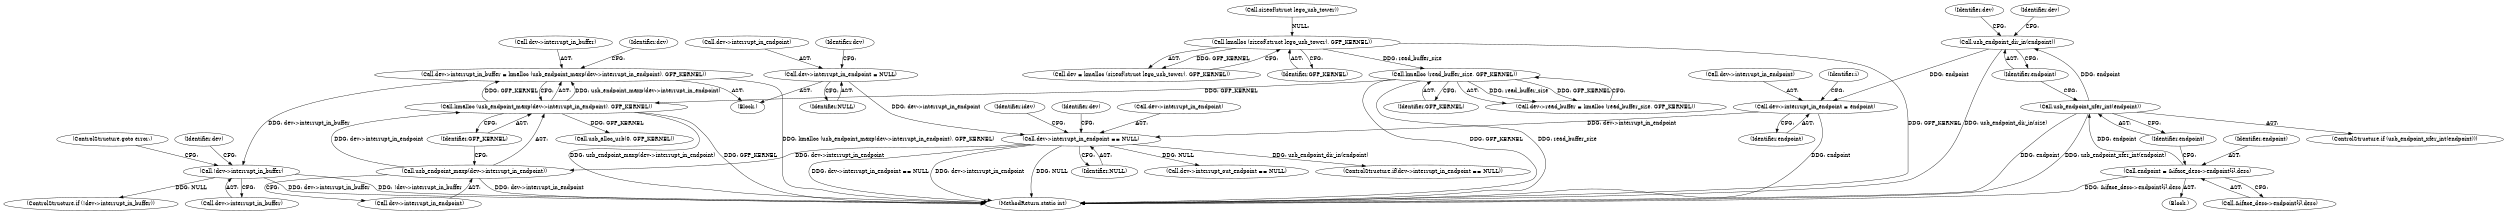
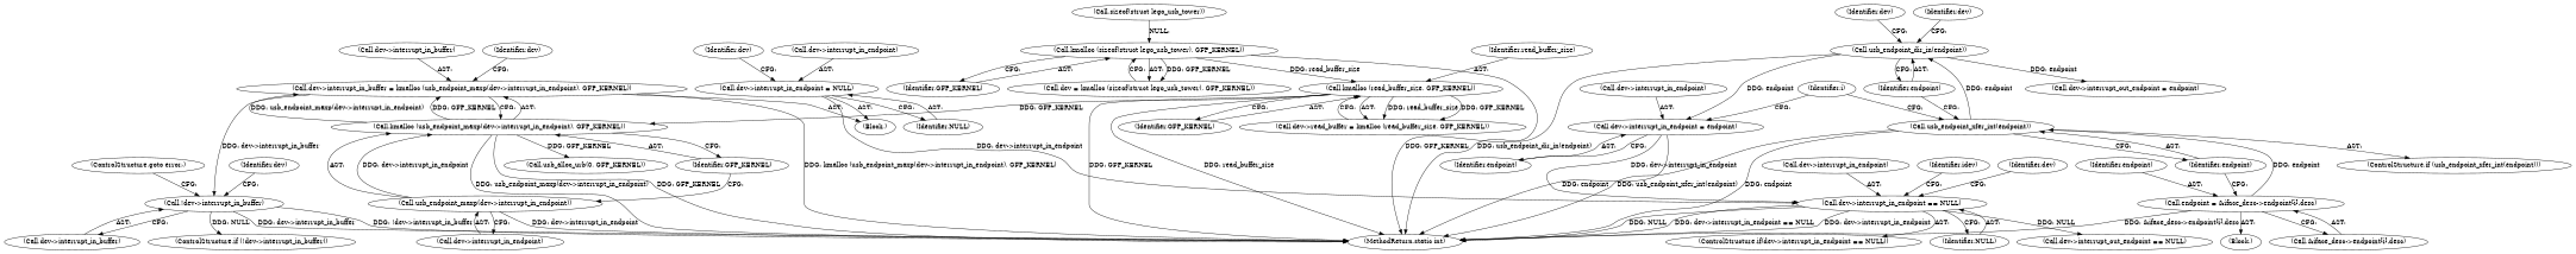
  digraph {
    n1 [label="(Call,dev->interrupt_in_buffer = kmalloc (usb_endpoint_maxp(dev->interrupt_in_endpoint), GFP_KERNEL))"]
    n2 [label="(Call,kmalloc (usb_endpoint_maxp(dev->interrupt_in_endpoint), GFP_KERNEL))"]
    n3 [label="(Call,!dev->interrupt_in_buffer)"]
    n4 [label="(MethodReturn,static int)"]
    n5 [label="(Block,)"]
    n6 [label="(Identifier,GFP_KERNEL)"]
    n7 [label="(Call,usb_alloc_urb(0, GFP_KERNEL))"]
    n8 [label="(ControlStructure,if (!dev->interrupt_in_buffer))"]
    n9 [label="(Call,dev->interrupt_in_buffer)"]
    n10 [label="(Call,usb_endpoint_maxp(dev->interrupt_in_endpoint))"]
    n11 [label="(Call,dev->interrupt_in_endpoint)"]
    n12 [label="(Call,dev->interrupt_in_endpoint == NULL)"]
    n13 [label="(ControlStructure,if(dev->interrupt_in_endpoint == NULL))"]
    n14 [label="(Identifier,NULL)"]
    n15 [label="(Call,dev->interrupt_out_endpoint == NULL)"]
    n16 [label="(Call,dev->interrupt_in_endpoint = endpoint)"]
    n17 [label="(Identifier,endpoint)"]
    n18 [label="(Call,usb_endpoint_dir_in(endpoint))"]
+   n19 [label="(Call,dev->interrupt_out_endpoint = endpoint)"]
    n20 [label="(Identifier,endpoint)"]
    n21 [label="(Call,usb_endpoint_xfer_int(endpoint))"]
    n22 [label="(Identifier,endpoint)"]
    n23 [label="(ControlStructure,if (usb_endpoint_xfer_int(endpoint)))"]
    n24 [label="(Call,endpoint = &iface_desc->endpoint[i].desc)"]
    n25 [label="(Block,)"]
    n26 [label="(Call,&iface_desc->endpoint[i].desc)"]
    n27 [label="(Call,dev->interrupt_in_endpoint = NULL)"]
    n28 [label="(Identifier,NULL)"]
    n29 [label="(Call,kmalloc (read_buffer_size, GFP_KERNEL))"]
    n30 [label="(Call,dev->read_buffer = kmalloc (read_buffer_size, GFP_KERNEL))"]
    n31 [label="(Identifier,GFP_KERNEL)"]
    n32 [label="(Call,kmalloc (sizeof(struct lego_usb_tower), GFP_KERNEL))"]
    n33 [label="(Call,dev = kmalloc (sizeof(struct lego_usb_tower), GFP_KERNEL))"]
    n34 [label="(Identifier,GFP_KERNEL)"]
    n35 [label="(Identifier,dev)"]
    n36 [label="(ControlStructure,goto error;)"]
    n37 [label="(Call,dev->interrupt_in_endpoint)"]
+   n38 [label="(Identifier,read_buffer_size)"]
    n39 [label="(Call,sizeof(struct lego_usb_tower))"]
    n40 [label="(Call,dev->interrupt_in_endpoint)"]
    n41 [label="(Identifier,dev)"]
    n42 [label="(Identifier,endpoint)"]
    n43 [label="(Call,dev->interrupt_in_buffer)"]
    n44 [label="(Identifier,idev)"]
    n45 [label="(Identifier,dev)"]
    n46 [label="(Identifier,i)"]
    n47 [label="(Identifier,dev)"]
    n48 [label="(Identifier,dev)"]
    n49 [label="(Identifier,dev)"]
    n50 [label="(Call,dev->interrupt_in_endpoint)"]
    n1 -> n2 [label="CFG: "]
    n1 -> n3 [label="DDG: dev->interrupt_in_buffer"]
    n1 -> n4 [label="DDG: kmalloc (usb_endpoint_maxp(dev->interrupt_in_endpoint), GFP_KERNEL)"]
    n1 -> n5 [label="AST: "]
    n2 -> n1 [label="AST: "]
    n2 -> n1 [label="DDG: usb_endpoint_maxp(dev->interrupt_in_endpoint)"]
    n2 -> n1 [label="DDG: GFP_KERNEL"]
    n2 -> n4 [label="DDG: usb_endpoint_maxp(dev->interrupt_in_endpoint)"]
    n2 -> n4 [label="DDG: GFP_KERNEL"]
    n2 -> n6 [label="CFG: "]
    n2 -> n7 [label="DDG: GFP_KERNEL"]
    n3 -> n4 [label="DDG: !dev->interrupt_in_buffer"]
    n3 -> n4 [label="DDG: dev->interrupt_in_buffer"]
    n3 -> n8 [label="DDG: NULL"]
    n3 -> n9 [label="CFG: "]
    n6 -> n2 [label="AST: "]
    n6 -> n10 [label="CFG: "]
    n9 -> n3 [label="AST: "]
    n10 -> n2 [label="AST: "]
    n10 -> n2 [label="DDG: dev->interrupt_in_endpoint"]
    n10 -> n4 [label="DDG: dev->interrupt_in_endpoint"]
    n10 -> n11 [label="CFG: "]
    n11 -> n10 [label="AST: "]
    n12 -> n4 [label="DDG: dev->interrupt_in_endpoint"]
    n12 -> n4 [label="DDG: NULL"]
    n12 -> n4 [label="DDG: dev->interrupt_in_endpoint == NULL"]
-   n12 -> n10 [label="DDG: dev->interrupt_in_endpoint"]
-   n12 -> n13 [label="DDG: usb_endpoint_dir_in(endpoint)"]
+   n12 -> n13 [label="AST: "]
    n12 -> n14 [label="CFG: "]
    n12 -> n15 [label="DDG: NULL"]
    n14 -> n12 [label="AST: "]
    n16 -> n4 [label="DDG: endpoint"]
    n16 -> n12 [label="DDG: dev->interrupt_in_endpoint"]
    n16 -> n17 [label="CFG: "]
    n17 -> n16 [label="AST: "]
-   n18 -> n4 [label="DDG: usb_endpoint_dir_in(size)"]
+   n18 -> n4 [label="DDG: usb_endpoint_dir_in(endpoint)"]
    n18 -> n16 [label="DDG: endpoint"]
+   n18 -> n19 [label="DDG: endpoint"]
    n18 -> n20 [label="CFG: "]
    n20 -> n18 [label="AST: "]
    n20 -> n21 [label="CFG: "]
    n21 -> n4 [label="DDG: endpoint"]
    n21 -> n4 [label="DDG: usb_endpoint_xfer_int(endpoint)"]
    n21 -> n18 [label="DDG: endpoint"]
    n21 -> n22 [label="CFG: "]
    n21 -> n23 [label="AST: "]
    n22 -> n21 [label="AST: "]
    n22 -> n24 [label="CFG: "]
    n24 -> n4 [label="DDG: &iface_desc->endpoint[i].desc"]
    n24 -> n21 [label="DDG: endpoint"]
    n24 -> n25 [label="AST: "]
    n24 -> n26 [label="CFG: "]
    n26 -> n24 [label="AST: "]
    n27 -> n5 [label="AST: "]
    n27 -> n12 [label="DDG: dev->interrupt_in_endpoint"]
    n27 -> n28 [label="CFG: "]
    n28 -> n27 [label="AST: "]
    n29 -> n2 [label="DDG: GFP_KERNEL"]
    n29 -> n4 [label="DDG: GFP_KERNEL"]
    n29 -> n4 [label="DDG: read_buffer_size"]
    n29 -> n30 [label="AST: "]
    n29 -> n30 [label="DDG: read_buffer_size"]
    n29 -> n30 [label="DDG: GFP_KERNEL"]
    n29 -> n31 [label="CFG: "]
    n30 -> n29 [label="CFG: "]
    n31 -> n29 [label="AST: "]
    n32 -> n4 [label="DDG: GFP_KERNEL"]
    n32 -> n29 [label="DDG: read_buffer_size"]
    n32 -> n33 [label="AST: "]
    n32 -> n33 [label="DDG: GFP_KERNEL"]
    n32 -> n34 [label="CFG: "]
    n33 -> n32 [label="CFG: "]
    n34 -> n32 [label="AST: "]
    n35 -> n18 [label="CFG: "]
    n36 -> n3 [label="CFG: "]
    n37 -> n16 [label="AST: "]
+   n38 -> n29 [label="AST: "]
    n39 -> n32 [label="NULL: "]
    n40 -> n27 [label="AST: "]
    n41 -> n27 [label="CFG: "]
    n42 -> n24 [label="AST: "]
    n43 -> n1 [label="AST: "]
    n44 -> n12 [label="CFG: "]
    n45 -> n1 [label="CFG: "]
    n46 -> n16 [label="CFG: "]
+   n46 -> n21 [label="CFG: "]
    n47 -> n3 [label="CFG: "]
    n48 -> n18 [label="CFG: "]
    n49 -> n12 [label="CFG: "]
    n50 -> n12 [label="AST: "]
  }
